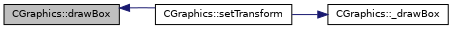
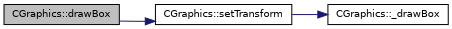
  digraph {
    rankdir=LR
    node [color=black fillcolor=white fontname=Helvetica fontsize=10 shape=record style=filled]
    edge [color=midnightblue fontname=Helvetica fontsize=10 labelfontname=Helvetica labelfontsize=10 style=solid]
    n1 [fillcolor=grey75 fontcolor=black height=0.2 label="CGraphics::drawBox" width=0.4]
    n2 [height=0.2 label="CGraphics::setTransform" width=0.4]
    n3 [height=0.2 label="CGraphics::_drawBox" width=0.4]
-   n2 -> n1
+   n1 -> n2
    n2 -> n3
  }
